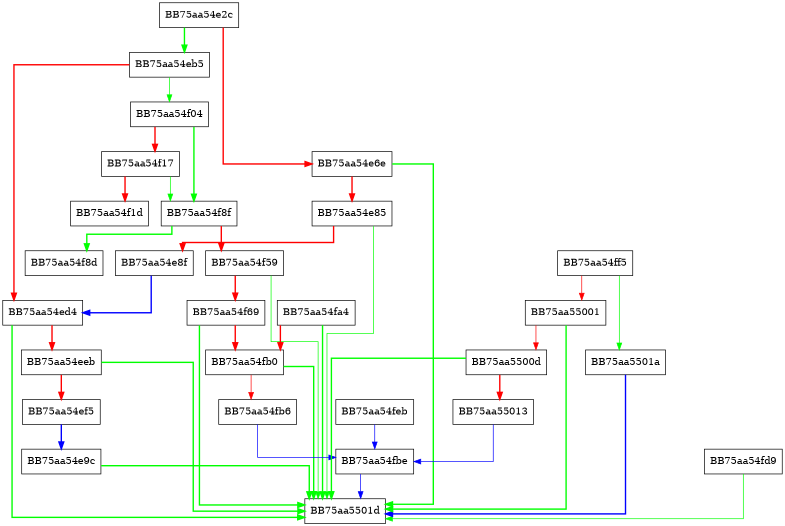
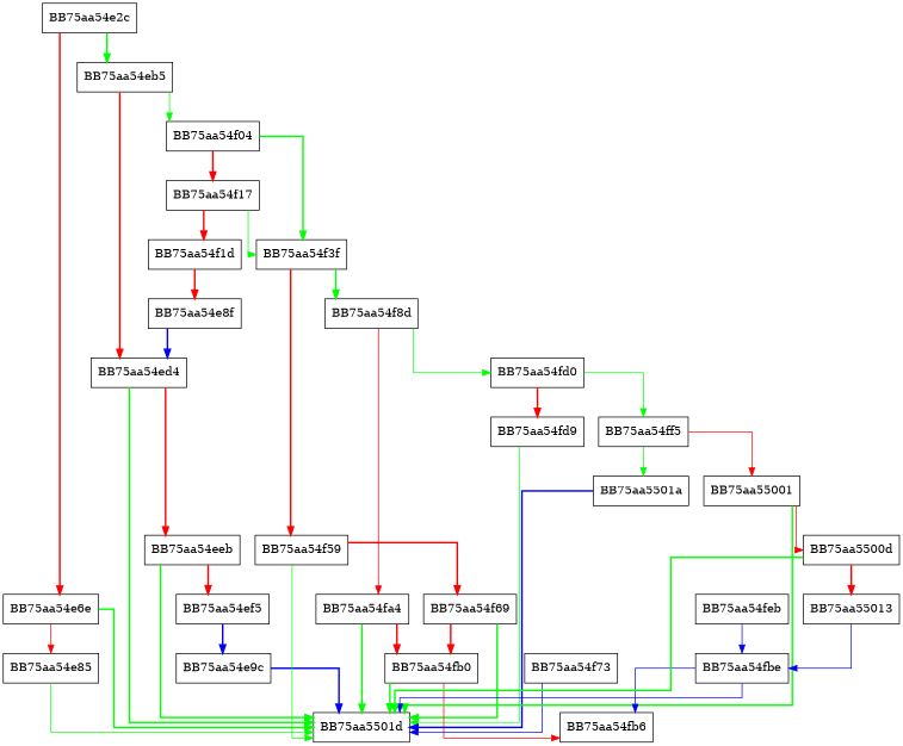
  digraph {
    splines=ortho
    node [shape=box]
    edge [color=green style=bold]
    BB75aa54e2c
    BB75aa54eb5
    BB75aa54e6e
    BB75aa54f04
    BB75aa54ed4
    BB75aa5501d
    BB75aa54e85
-   BB75aa54f3f [label=BB75aa54f8f]
+   BB75aa54f3f
    BB75aa54f17
    BB75aa54eeb
    BB75aa54e8f
    BB75aa54e9c
    BB75aa54f8d
    BB75aa54f59
    BB75aa54f1d
    BB75aa54ef5
+   BB75aa54fd0
    BB75aa54fa4
    BB75aa54f69
    BB75aa54ff5
    BB75aa54fd9
    BB75aa54fb0
+   BB75aa54f73
    BB75aa5501a
    BB75aa55001
    BB75aa54fb6
    BB75aa54fbe
    BB75aa5500d
    BB75aa54feb
    BB75aa55013
    BB75aa54e2c -> BB75aa54eb5
    BB75aa54e2c -> BB75aa54e6e [color=red]
    BB75aa54eb5 -> BB75aa54f04 [style=solid]
    BB75aa54eb5 -> BB75aa54ed4 [color=red]
    BB75aa54e6e -> BB75aa5501d
-   BB75aa54e6e -> BB75aa54e85 [color=red]
+   BB75aa54e6e -> BB75aa54e85 [color=red style=solid]
    BB75aa54f04 -> BB75aa54f3f
    BB75aa54f04 -> BB75aa54f17 [color=red]
    BB75aa54ed4 -> BB75aa5501d
    BB75aa54ed4 -> BB75aa54eeb [color=red]
    BB75aa54e85 -> BB75aa5501d [style=solid]
-   BB75aa54e85 -> BB75aa54e8f [color=red]
+   BB75aa54f1d -> BB75aa54e8f [color=red]
    BB75aa54f3f -> BB75aa54f8d
    BB75aa54f3f -> BB75aa54f59 [color=red]
    BB75aa54f17 -> BB75aa54f3f [style=solid]
    BB75aa54f17 -> BB75aa54f1d [color=red]
    BB75aa54eeb -> BB75aa5501d
    BB75aa54eeb -> BB75aa54ef5 [color=red]
    BB75aa54e8f -> BB75aa54ed4 [color=blue]
-   BB75aa54e9c -> BB75aa5501d
+   BB75aa54e9c -> BB75aa5501d [color=blue]
+   BB75aa54f8d -> BB75aa54fd0 [style=solid]
+   BB75aa54f8d -> BB75aa54fa4 [color=red style=solid]
    BB75aa54f59 -> BB75aa5501d [style=solid]
    BB75aa54f59 -> BB75aa54f69 [color=red]
    BB75aa54ef5 -> BB75aa54e9c [color=blue]
+   BB75aa54fd0 -> BB75aa54ff5 [style=solid]
+   BB75aa54fd0 -> BB75aa54fd9 [color=red]
    BB75aa54fa4 -> BB75aa5501d
    BB75aa54fa4 -> BB75aa54fb0 [color=red]
    BB75aa54f69 -> BB75aa5501d
    BB75aa54f69 -> BB75aa54fb0 [color=red]
    BB75aa54ff5 -> BB75aa5501a [style=solid]
    BB75aa54ff5 -> BB75aa55001 [color=red style=solid]
    BB75aa54fd9 -> BB75aa5501d [style=solid]
    BB75aa54fb0 -> BB75aa5501d
    BB75aa54fb0 -> BB75aa54fb6 [color=red style=solid]
+   BB75aa54f73 -> BB75aa5501d [color=blue style=solid]
    BB75aa5501a -> BB75aa5501d [color=blue]
    BB75aa55001 -> BB75aa5501d
    BB75aa55001 -> BB75aa5500d [color=red style=solid]
-   BB75aa54fb6 -> BB75aa54fbe [color=blue style=solid]
+   BB75aa54fbe -> BB75aa54fb6 [color=blue style=solid]
    BB75aa54fbe -> BB75aa5501d [color=blue style=solid]
    BB75aa5500d -> BB75aa5501d
    BB75aa5500d -> BB75aa55013 [color=red]
    BB75aa54feb -> BB75aa54fbe [color=blue style=solid]
    BB75aa55013 -> BB75aa54fbe [color=blue style=solid]
  }
